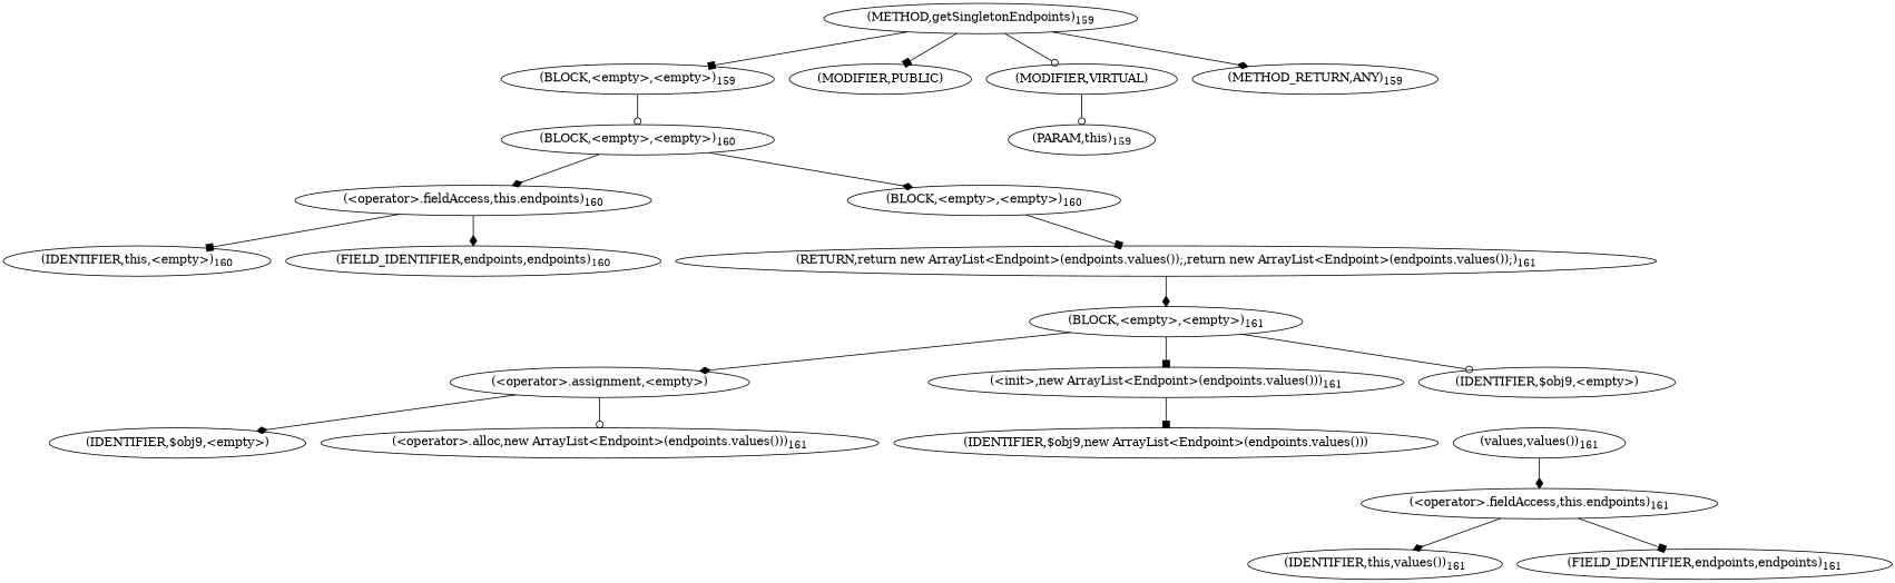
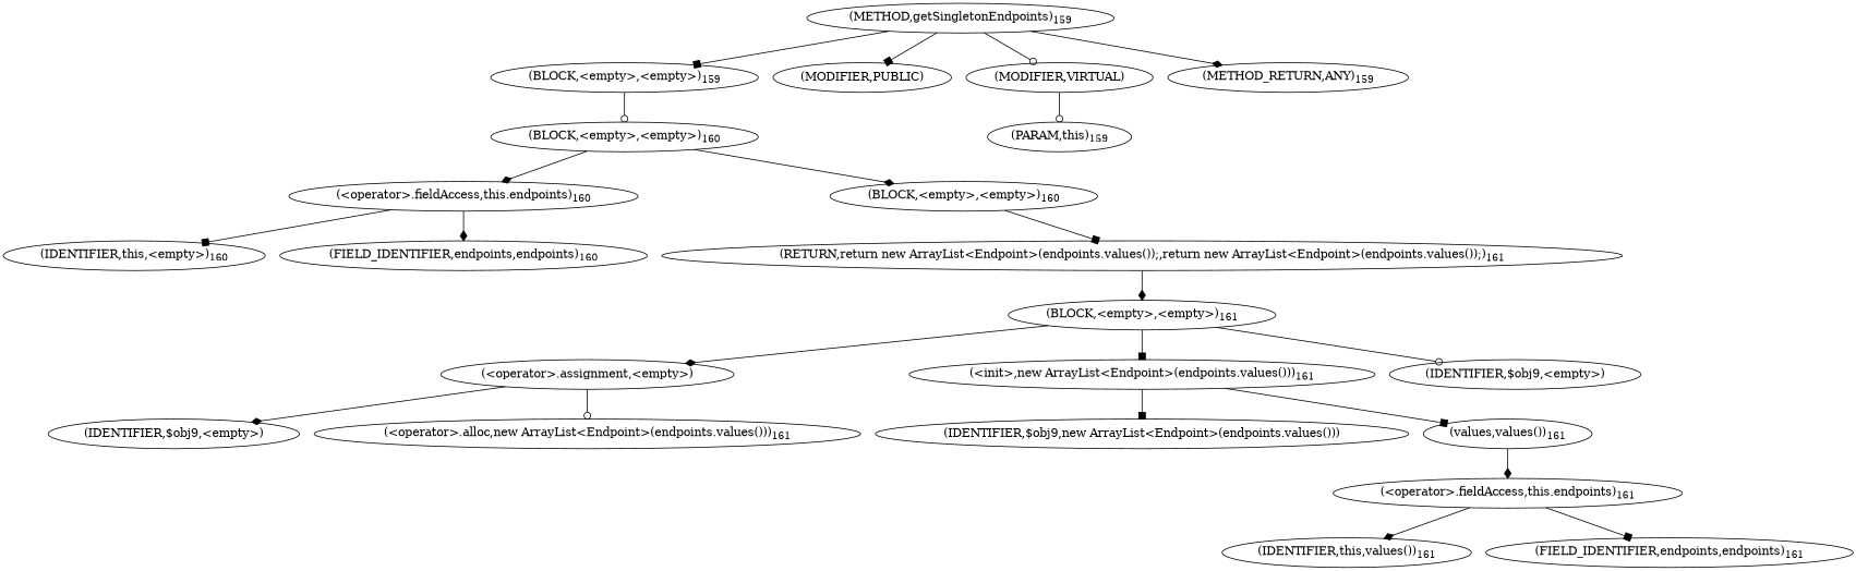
  digraph {
    edge [arrowhead=diamond]
    n1 [label=<(METHOD,getSingletonEndpoints)<SUB>159</SUB>>]
    n2 [label=<(BLOCK,&lt;empty&gt;,&lt;empty&gt;)<SUB>159</SUB>>]
    n3 [label=<(MODIFIER,PUBLIC)>]
    n4 [label=<(MODIFIER,VIRTUAL)>]
    n5 [label=<(METHOD_RETURN,ANY)<SUB>159</SUB>>]
    n6 [label=<(PARAM,this)<SUB>159</SUB>>]
    n7 [label=<(BLOCK,&lt;empty&gt;,&lt;empty&gt;)<SUB>160</SUB>>]
    n8 [label=<(&lt;operator&gt;.fieldAccess,this.endpoints)<SUB>160</SUB>>]
    n9 [label=<(BLOCK,&lt;empty&gt;,&lt;empty&gt;)<SUB>160</SUB>>]
    n10 [label=<(IDENTIFIER,this,&lt;empty&gt;)<SUB>160</SUB>>]
    n11 [label=<(FIELD_IDENTIFIER,endpoints,endpoints)<SUB>160</SUB>>]
    n12 [label=<(RETURN,return new ArrayList&lt;Endpoint&gt;(endpoints.values());,return new ArrayList&lt;Endpoint&gt;(endpoints.values());)<SUB>161</SUB>>]
    n13 [label=<(BLOCK,&lt;empty&gt;,&lt;empty&gt;)<SUB>161</SUB>>]
    n14 [label=<(&lt;operator&gt;.assignment,&lt;empty&gt;)>]
    n15 [label=<(&lt;init&gt;,new ArrayList&lt;Endpoint&gt;(endpoints.values()))<SUB>161</SUB>>]
    n16 [label=<(IDENTIFIER,$obj9,&lt;empty&gt;)>]
    n17 [label=<(IDENTIFIER,$obj9,&lt;empty&gt;)>]
    n18 [label=<(&lt;operator&gt;.alloc,new ArrayList&lt;Endpoint&gt;(endpoints.values()))<SUB>161</SUB>>]
    n19 [label=<(IDENTIFIER,$obj9,new ArrayList&lt;Endpoint&gt;(endpoints.values()))>]
    n20 [label=<(values,values())<SUB>161</SUB>>]
    n21 [label=<(&lt;operator&gt;.fieldAccess,this.endpoints)<SUB>161</SUB>>]
    n22 [label=<(IDENTIFIER,this,values())<SUB>161</SUB>>]
    n23 [label=<(FIELD_IDENTIFIER,endpoints,endpoints)<SUB>161</SUB>>]
    n1 -> n2 [arrowhead=box]
    n1 -> n3 [arrowhead=box]
    n1 -> n4 [arrowhead=odot]
    n1 -> n5
    n2 -> n7 [arrowhead=odot]
    n4 -> n6 [arrowhead=odot]
    n7 -> n8
    n7 -> n9
    n8 -> n10 [arrowhead=box]
    n8 -> n11
    n9 -> n12 [arrowhead=box]
    n12 -> n13
    n13 -> n14
    n13 -> n15 [arrowhead=box]
    n13 -> n16 [arrowhead=odot]
    n14 -> n17
    n14 -> n18 [arrowhead=odot]
    n15 -> n19 [arrowhead=box]
+   n15 -> n20 [arrowhead=box]
    n20 -> n21
    n21 -> n22
    n21 -> n23 [arrowhead=box]
  }
